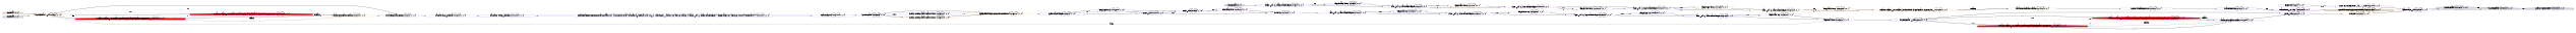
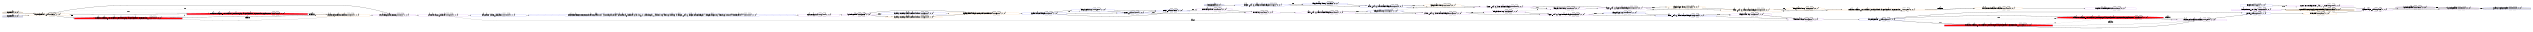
  digraph {
    rankdir=LR
    node [color=purple fillcolor=white shape=house style=filled]
    edge [style=bold]
    n1 [label="((Lifecycle)loader).stop()@@@52@@@['1', '1', '0']"]
    n2 [color=darkorange label="((Lifecycle)loader).destroy()@@@16@@@['0', '0', '1']" shape=octagon]
    n3 [label="{unbindThread(oldCCL)}@@@55@@@['1', '1', '0']" shape=octagon]
    n4 [color=darkorange label="Notification notification = new Notification(\"j2ee.object.deleted\",this.getObjectName(),sequenceNumber++)@@@18@@@['0', '0', '1']"]
    n5 [color=blue label="this.getObjectName() != null@@@58@@@['1', '1', '0']"]
    n6 [color=darkorange label="this.getObjectName() != null@@@3@@@['1', '1', '0']"]
    n7 [fillcolor=red label="Notification notification = new Notification(\"j2ee.state.stopping\",this.getObjectName(),sequenceNumber.getAndIncrement())@@@4@@@['0', '1', '0']"]
    n8 [color=blue fillcolor=red label="Notification notification = new Notification(\"j2ee.state.stopping\",this.getObjectName(),sequenceNumber++)@@@4@@@['1', '0', '0']"]
    n9 [color=darkorange label="broadcaster.sendNotification(notification)@@@5@@@['1', '1', '0']"]
    n10 [label="setState(LifecycleState.STOPPING)@@@7@@@['1', '1', '0']" shape=octagon]
    n11 [label="ClassLoader oldCCL = bindThread()@@@8@@@['1', '1', '0']"]
    n12 [label="(logger != null) && (logger instanceof Lifecycle)@@@12@@@['0', '0', '1']" shape=octagon]
    n13 [color=darkorange label="((Lifecycle)logger).destroy()@@@13@@@['0', '0', '1']" shape=octagon]
    n14 [color=darkorange label="(loader != null) && (loader instanceof Lifecycle)@@@15@@@['0', '0', '1']"]
    n15 [label="(logger != null) && (logger instanceof Lifecycle)@@@48@@@['1', '1', '0']" shape=octagon]
    n16 [color=blue label="(loader != null) && (loader instanceof Lifecycle)@@@51@@@['1', '1', '0']"]
    n17 [color=blue label="((Lifecycle)logger).stop()@@@49@@@['1', '1', '0']"]
    n18 [color=darkorange fillcolor=lightgray label="stopInternal['1', '0', '0']"]
    n19 [color=blue label="((Lifecycle)realm).stop()@@@43@@@['1', '1', '0']" shape=octagon]
    n20 [color=darkorange label="((Lifecycle)realm).destroy()@@@7@@@['0', '0', '1']" shape=octagon]
    n21 [label="(cluster != null) && (cluster instanceof Lifecycle)@@@45@@@['1', '1', '0']" shape=octagon]
    n22 [label="(cluster != null) && (cluster instanceof Lifecycle)@@@9@@@['0', '0', '1']"]
    n23 [label="((Lifecycle)cluster).stop()@@@46@@@['1', '1', '0']"]
    n24 [color=darkorange label="broadcaster.sendNotification(notification)@@@19@@@['0', '0', '1']" shape=octagon]
    n25 [fillcolor=lightgray label="log.isDebugEnabled()@@@70@@@['1', '0', '0']"]
    n26 [fillcolor=lightgray label="log.isDebugEnabled()@@@70@@@['1', '1', '0']"]
    n27 [color=blue fillcolor=lightgray label="log.debug(\"Stopping complete\")@@@70@@@['0', '1', '0']"]
    n28 [color=blue label="Exception ex@@@66@@@['1', '1', '0']"]
    n29 [label="log.error(\"Error reseting context \" + this + \" \" + ex,ex)@@@67@@@['1', '1', '0']"]
    n30 [label="instanceManager = null@@@69@@@['1', '1', '0']" shape=octagon]
    n31 [color=darkorange label="resetContext()@@@64@@@['1', '1', '0']"]
    n32 [label="setCharsetMapper(null)@@@34@@@['1', '1', '0']"]
    n33 [label="log.isDebugEnabled()@@@35@@@['1', '1', '0']" shape=octagon]
    n34 [color=darkorange label="fireLifecycleEvent(Lifecycle.CONFIGURE_STOP_EVENT,null)@@@36@@@['1', '1', '0']"]
    n35 [color=blue label="log.debug(\"Processing standard container shutdown\")@@@35@@@['1', '0', '0']"]
    n36 [color=darkorange label="log.debug(\"Processing standard container shutdown\")@@@35@@@['0', '1', '0']" shape=octagon]
    n37 [label="((Lifecycle)cluster).destroy()@@@10@@@['0', '0', '1']" shape=octagon]
    n38 [color=blue label="pipeline instanceof Lifecycle@@@37@@@['1', '1', '0']"]
    n39 [color=blue label="((Lifecycle)pipeline).stop()@@@38@@@['1', '1', '0']"]
    n40 [color=blue label="context != null@@@40@@@['1', '1', '0']"]
    n41 [color=blue label="context != null@@@40@@@['1', '0', '0']"]
    n42 [label="context.clearAttributes()@@@40@@@['0', '1', '0']" shape=octagon]
    n43 [label="resourcesStop()@@@41@@@['1', '1', '0']"]
    n44 [label="unregister(onameNamingResources)@@@20@@@['0', '0', '1']"]
-   n45 [color=blue label="instanceListenersLock@@@21@@@['0', '0', '1']"]
    n46 [label="instanceListeners = new String((((@@@22@@@['0', '0', '1']"]
    n47 [color=darkorange fillcolor=lightgray label="super.edu.fdu.CPPDG.tinypdg.pe.ExpressionInfo@5475e3@@@24@@@['0', '0', '1']"]
    n48 [color=blue label="(realm != null) && (realm instanceof Lifecycle)@@@6@@@['0', '0', '1']" shape=octagon]
    n49 [color=blue fillcolor=red label="Notification notification = new Notification(\"j2ee.state.stopped\",this.getObjectName(),sequenceNumber++)@@@59@@@['1', '0', '0']"]
    n50 [fillcolor=red label="Notification notification = new Notification(\"j2ee.state.stopped\",this.getObjectName(),sequenceNumber.getAndIncrement())@@@59@@@['0', '1', '0']" shape=octagon]
    n51 [label="broadcaster.sendNotification(notification)@@@60@@@['1', '1', '0']"]
    n52 [color=blue label="context = null@@@62@@@['1', '1', '0']" shape=octagon]
    n53 [label="(realm != null) && (realm instanceof Lifecycle)@@@42@@@['1', '1', '0']"]
    n54 [color=blue label="((Lifecycle)manager).destroy()@@@4@@@['0', '0', '1']"]
    n55 [color=blue label="final Container(( children = findChildren()@@@10@@@['1', '1', '0']"]
    n56 [color=blue label="DedicatedThreadExecutor.executeInOwnThread(new Callable<Void>(){@Override public Void call(){ClassLoader old = bindThread()try {for (int i = 0 i < children.length i++){children(i(.stop()}filterStop()threadStop()if ((manager != null) && (manager instanceof Lifecycle)) {((Lifecycle)manager).stop()}listenerStop()return null}{unbindThread(old)}}})@@@11@@@['1', '1', '0']" shape=octagon]
    n57 [color=blue label="(manager != null) && (manager instanceof Lifecycle)@@@3@@@['0', '0', '1']" shape=octagon]
    n58 [color=blue fillcolor=lightgray label="stopInternal['0', '1', '0']"]
    n59 [color=blue fillcolor=lightgray label="destroyInternal['0', '0', '1']" shape=octagon]
    n1 -> n2 [label=0 style=dashed]
    n1 -> n3
    n2 -> n4
    n3 -> n5
    n4 -> n24 [label=notification style=solid]
    n4 -> n24
    n5 -> n49 [label=true style=dotted]
    n5 -> n49
    n5 -> n50
    n5 -> n50 [label=true style=dotted]
    n5 -> n51 [label=true style=dotted]
    n5 -> n52
    n6 -> n7 [label=true style=dotted]
    n6 -> n7
    n6 -> n8
    n6 -> n8 [label=true style=dotted]
    n6 -> n9 [label=true style=dotted]
    n6 -> n10
    n7 -> n9 [label=notification style=solid]
    n7 -> n9
    n8 -> n7 [label=0 style=dashed]
    n8 -> n9
    n8 -> n9 [label=notification style=solid]
    n9 -> n10
    n10 -> n11
-   n6 -> n3 [label=oldCCL style=solid]
+   n11 -> n3 [label=oldCCL style=solid]
    n11 -> n55
    n12 -> n13
    n12 -> n13 [label=true style=dotted]
    n12 -> n14
    n13 -> n14
    n14 -> n2 [label=true style=dotted]
    n14 -> n2
    n14 -> n4
    n15 -> n16
    n15 -> n17 [label=true style=dotted]
    n15 -> n17
    n16 -> n1 [label=true style=dotted]
    n16 -> n1
    n16 -> n3
    n17 -> n13 [label=0 style=dashed]
    n17 -> n16
    n18 -> n6
    n19 -> n20 [label=0 style=dashed]
    n19 -> n21
    n20 -> n22
    n21 -> n15
    n21 -> n23 [label=true style=dotted]
    n21 -> n23
    n22 -> n12
    n22 -> n37 [label=true style=dotted]
    n22 -> n37
    n23 -> n15
    n23 -> n37 [label=0 style=dashed]
    n24 -> n44
    n25 -> n26 [label=true style=dotted]
    n25 -> n26
    n26 -> n27
    n26 -> n27 [label=true style=dotted]
    n28 -> n29
    n28 -> n29 [label=true style=dotted]
    n29 -> n30
    n30 -> n25
    n30 -> n26
    n31 -> n30
    n32 -> n33
    n33 -> n34
    n33 -> n35
    n33 -> n35 [label=true style=dotted]
    n33 -> n36 [label=true style=dotted]
    n33 -> n36
    n34 -> n38
    n35 -> n34
    n36 -> n34
    n37 -> n12
    n38 -> n39
    n38 -> n39 [label=true style=dotted]
+   n38 -> n40
    n38 -> n41
    n39 -> n40
    n39 -> n41
    n40 -> n42 [label=true style=dotted]
    n40 -> n42
    n40 -> n43 [style=dotted]
    n41 -> n40
    n41 -> n40 [label=true style=dotted]
    n41 -> n43
    n42 -> n43
    n43 -> n53
-   n44 -> n45
-   n45 -> n46 [label=true style=dotted]
-   n45 -> n46
    n46 -> n47
    n48 -> n20
    n48 -> n20 [label=true style=dotted]
    n48 -> n22
    n49 -> n50 [label=0 style=dashed]
    n49 -> n51 [label=notification style=solid]
    n49 -> n51
    n50 -> n51
    n50 -> n51 [label=notification style=solid]
    n51 -> n52
    n52 -> n31
    n53 -> n19 [label=true style=dotted]
    n53 -> n19
    n53 -> n21
    n54 -> n48
    n55 -> n56
    n56 -> n32
    n57 -> n48
    n57 -> n54 [label=true style=dotted]
    n57 -> n54
    n58 -> n6
    n59 -> n57
  }
